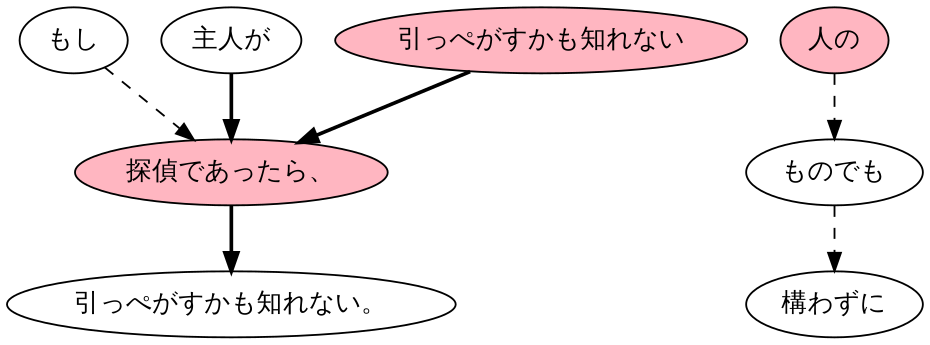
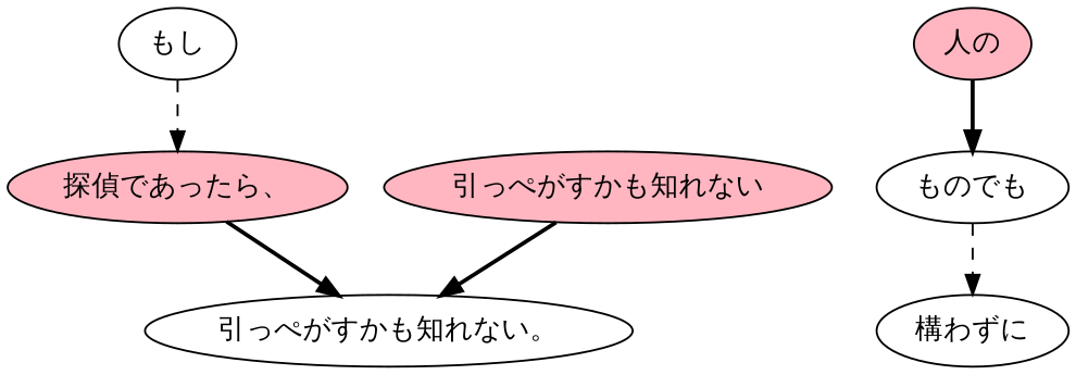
  digraph {
    fontname="Liberation Serif"
    node [fillcolor=white fontname="Liberation Serif" style=filled]
    edge [fontname="Liberation Serif" style=dashed]
    n1 [label="もし"]
    n2 [fillcolor=lightpink label="探偵であったら、"]
    n3 [label="引っぺがすかも知れない。"]
-   n4 [label="主人が"]
    n5 [fillcolor=lightpink label="引っぺがすかも知れない"]
    n6 [fillcolor=lightpink label="人の"]
    n7 [label="ものでも"]
    n8 [label="構わずに"]
    n1 -> n2
    n2 -> n3 [style=bold]
-   n4 -> n2 [style=bold]
-   n5 -> n2 [style=bold]
-   n6 -> n7
+   n5 -> n3 [style=bold]
+   n6 -> n7 [style=bold]
    n7 -> n8
  }
